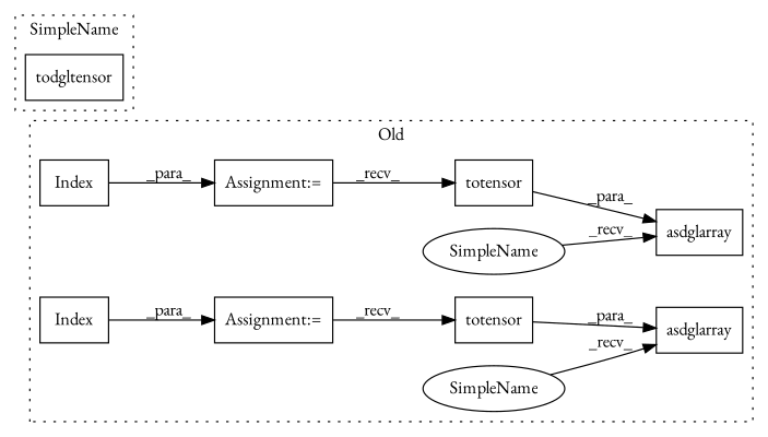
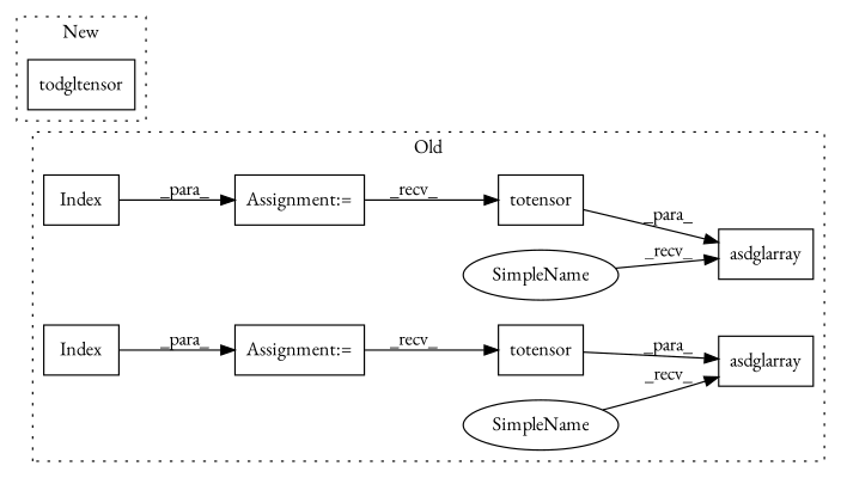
  digraph {
    rankdir=LR
    fontname="EB Garamond"
    node [a=32 l="11,1" shape=box fontname="EB Garamond"]
    edge [fontname="EB Garamond"]
    n1 [label=asdglarray s="719,742"]
    n2 [l=10 label=totensor s=732]
    n3 [l="6,1" label=Index s="643,650"]
    n4 [a=7 l=1 label="Assignment:=" s=636]
    n5 [label=asdglarray s="673,696"]
    n6 [l=10 label=totensor s=686]
    n7 [l="6,1" label=Index s="621,628"]
    n8 [a=7 l=1 label="Assignment:=" s=614]
    n9 [a=42 l=7 label=SimpleName s=665 shape=ellipse]
    n10 [a=42 l=7 label=SimpleName s=711 shape=ellipse]
    n11 [l=13 label=todgltensor s=693]
    subgraph cluster_1 {
      label=Old
      style=dotted
      n1
      n2
      n3
      n4
      n5
      n6
      n7
      n8
      n9
      n10
    }
    subgraph cluster_2 {
-     label=SimpleName
+     label=New
      style=dotted
      n11
    }
    n2 -> n1 [label=_para_]
    n3 -> n4 [label=_para_]
    n4 -> n2 [label=_recv_]
    n6 -> n5 [label=_para_]
    n7 -> n8 [label=_para_]
    n8 -> n6 [label=_recv_]
    n9 -> n5 [label=_recv_]
    n10 -> n1 [label=_recv_]
  }
